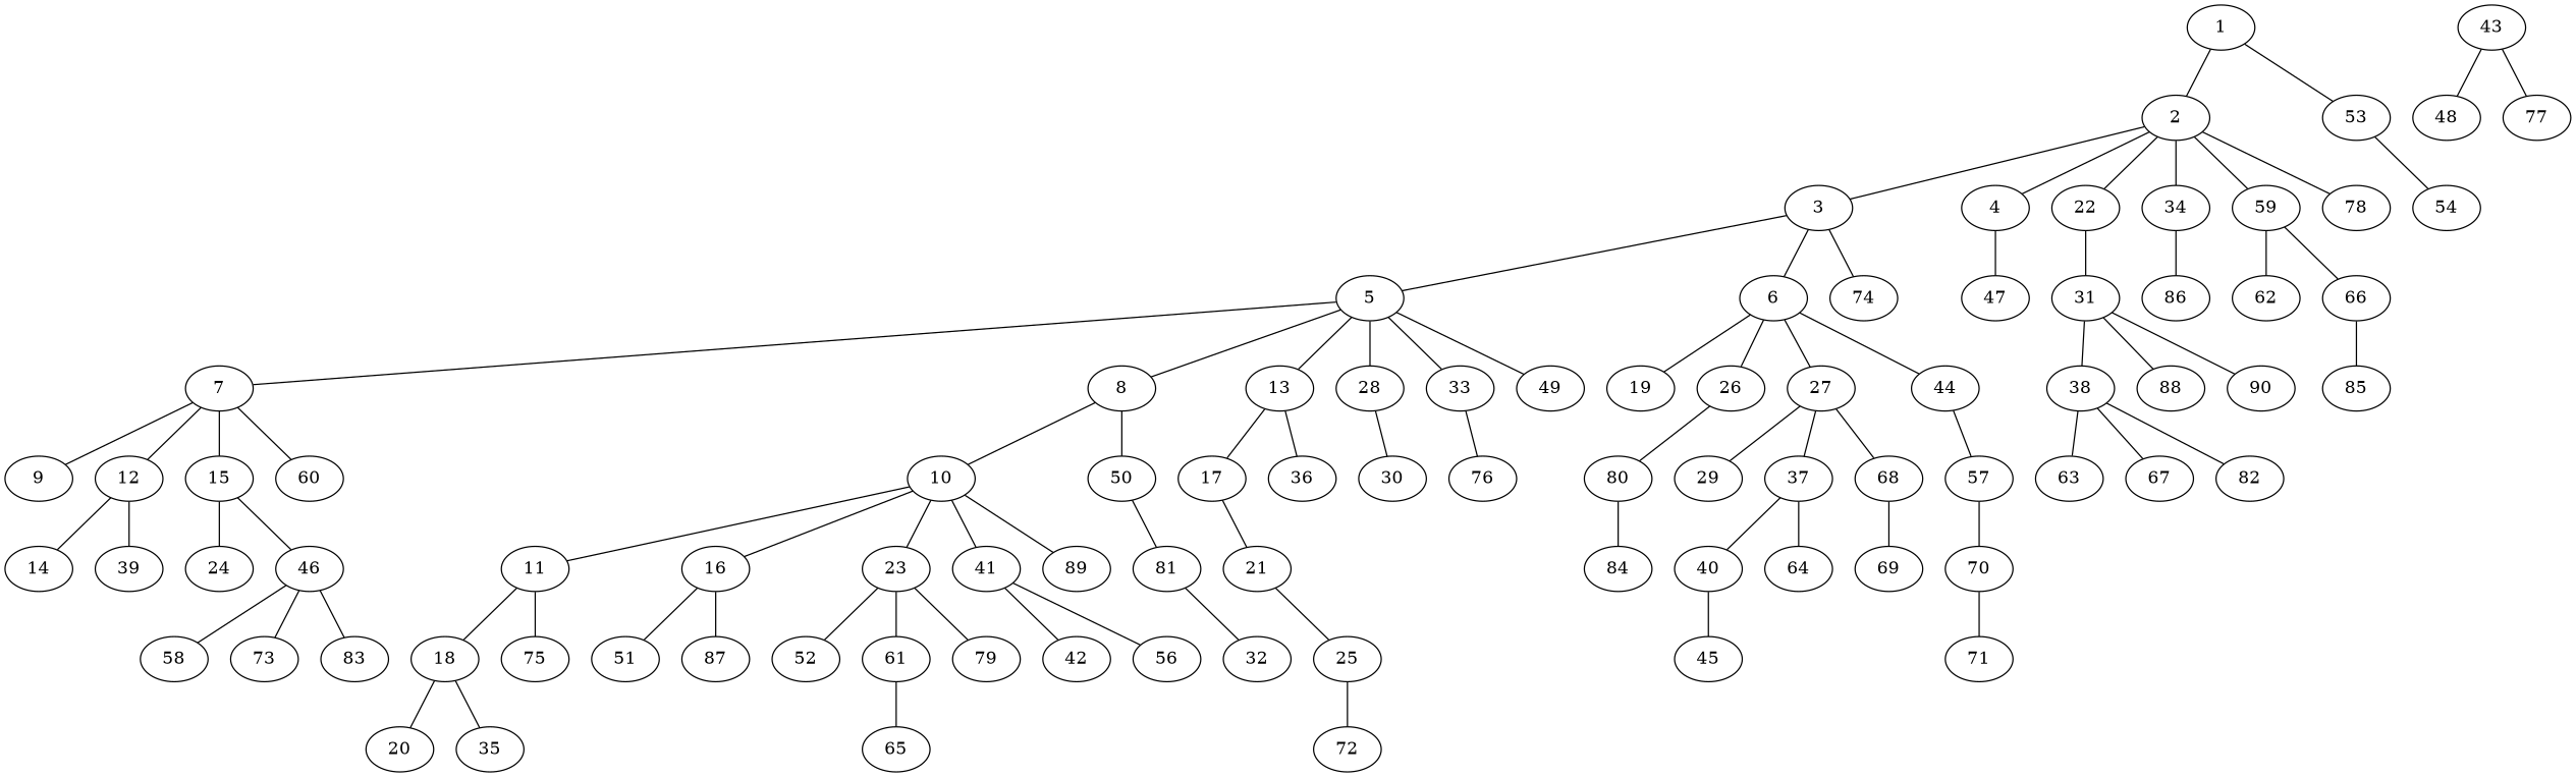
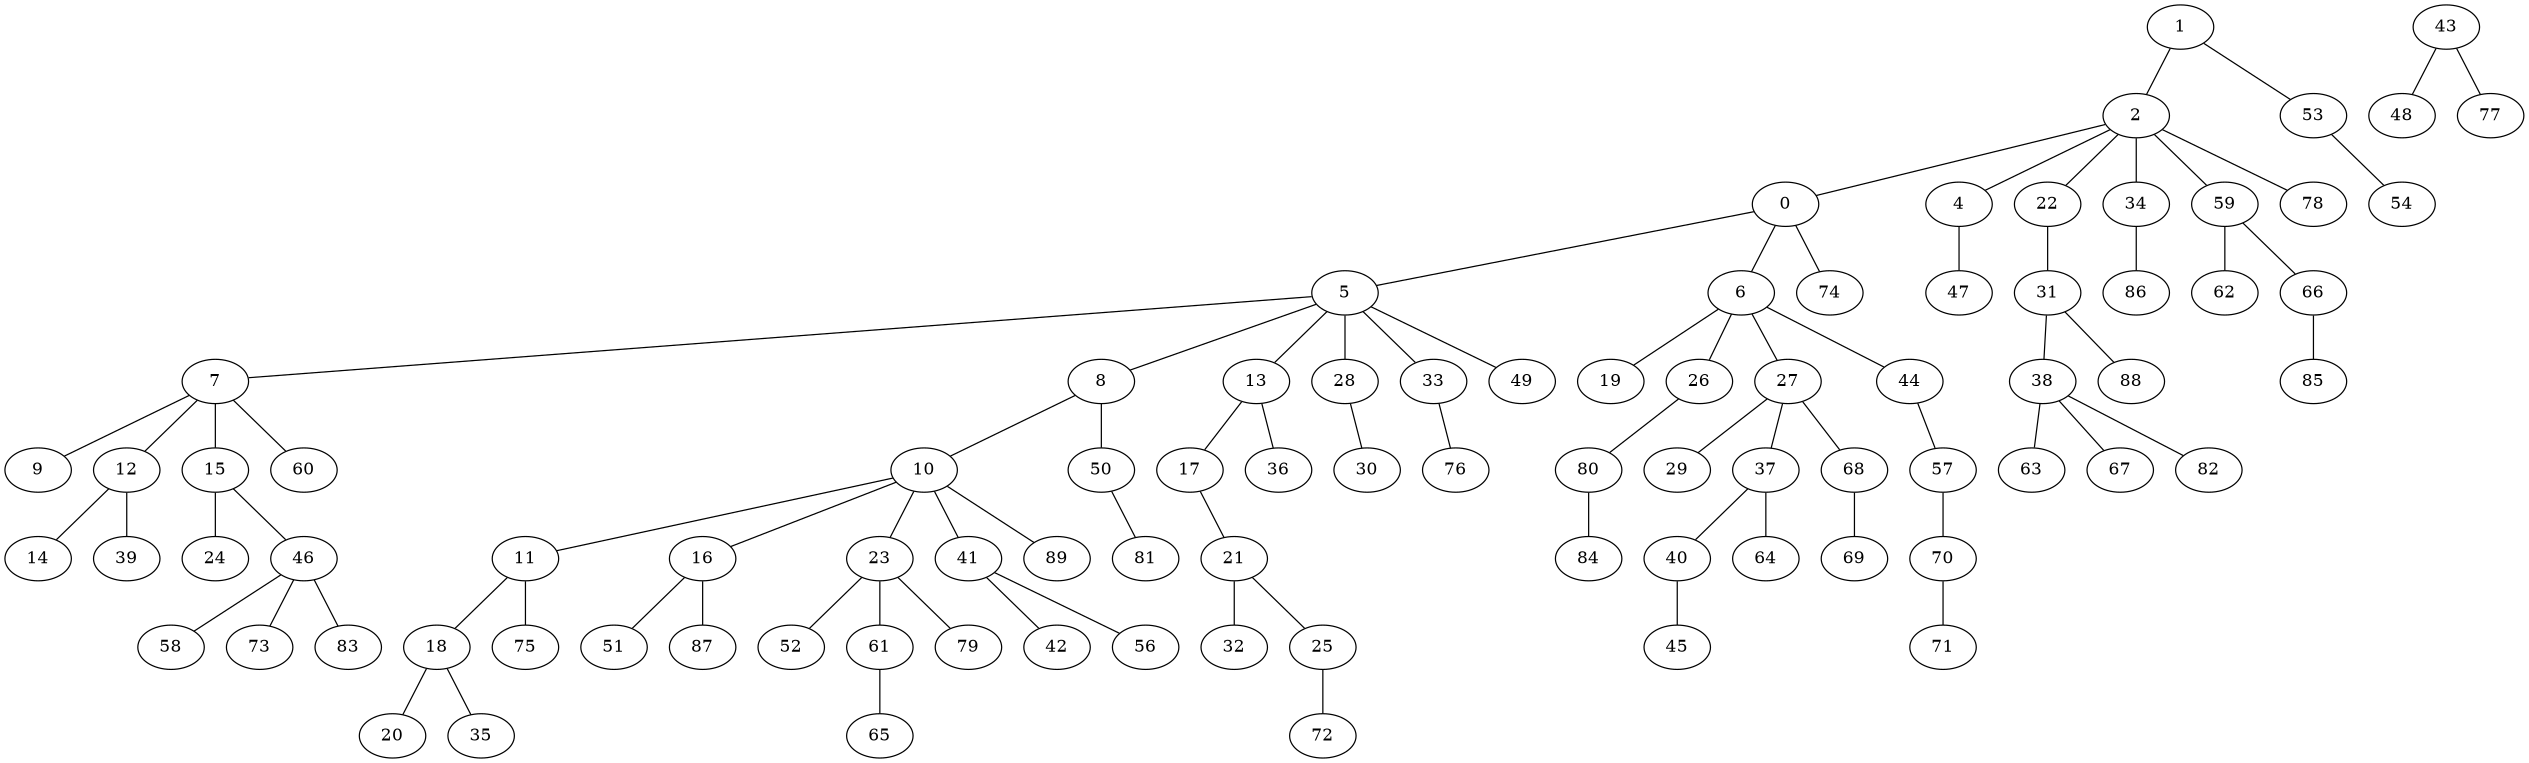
  graph {
    1
    2
    53
-   3
+   3 [label=0]
    4
    22
    34
    59
    78
    54
    5
    6
    74
    47
    31
    86
    62
    66
    7
    8
    13
    28
    33
    49
    19
    26
    27
    44
    38
    88
-   90
    85
    9
    12
    15
    60
    10
    50
    17
    36
    30
    76
    80
    29
    37
    68
    57
    14
    39
    24
    46
    11
    16
    23
    41
    89
    81
    21
    84
    40
    64
    69
    70
    43
    48
    77
    58
    73
    83
    18
    75
    51
    87
    52
    61
    79
    42
    56
    20
    35
    65
    25
    32
    72
    63
    67
    82
    45
    71
    1 -- 2
    1 -- 53
    2 -- 3
    2 -- 4
    2 -- 22
    2 -- 34
    2 -- 59
    2 -- 78
    53 -- 54
    3 -- 5
    3 -- 6
    3 -- 74
    4 -- 47
    22 -- 31
    34 -- 86
    59 -- 62
    59 -- 66
    5 -- 7
    5 -- 8
    5 -- 13
    5 -- 28
    5 -- 33
    5 -- 49
    6 -- 19
    6 -- 26
    6 -- 27
    6 -- 44
    31 -- 38
    31 -- 88
-   31 -- 90
    66 -- 85
    7 -- 9
    7 -- 12
    7 -- 15
    7 -- 60
    8 -- 10
    8 -- 50
    13 -- 17
    13 -- 36
    28 -- 30
    33 -- 76
    26 -- 80
    27 -- 29
    27 -- 37
    27 -- 68
    44 -- 57
    38 -- 63
    38 -- 67
    38 -- 82
    12 -- 14
    12 -- 39
    15 -- 24
    15 -- 46
    10 -- 11
    10 -- 16
    10 -- 23
    10 -- 41
    10 -- 89
    50 -- 81
    17 -- 21
    80 -- 84
    37 -- 40
    37 -- 64
    68 -- 69
    57 -- 70
    46 -- 58
    46 -- 73
    46 -- 83
    11 -- 18
    11 -- 75
    16 -- 51
    16 -- 87
    23 -- 52
    23 -- 61
    23 -- 79
    41 -- 42
    41 -- 56
    21 -- 25
-   81 -- 32
+   21 -- 32
    40 -- 45
    70 -- 71
    43 -- 48
    43 -- 77
    18 -- 20
    18 -- 35
    61 -- 65
    25 -- 72
  }
